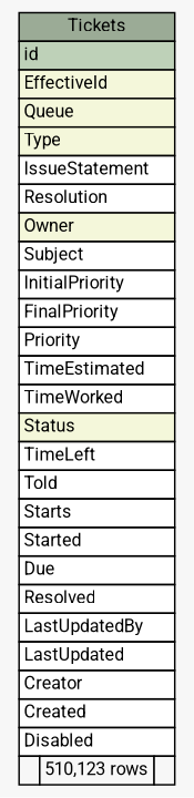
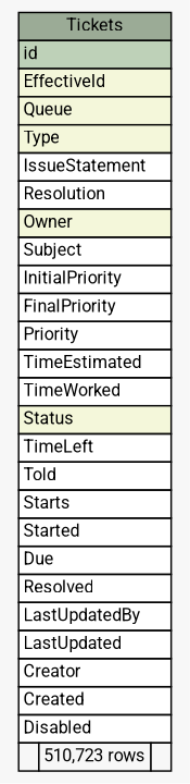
  digraph {
    bgcolor="#f7f7f7"
    fontname=Roboto
    fontsize=11
    nodesep=0.18
    rankdir=TB
    ranksep=0.46
-   n1 [fontname=Roboto fontsize=11 label=<     <TABLE BORDER="0" CELLBORDER="1" CELLSPACING="0" BGCOLOR="#ffffff">       <TR><TD COLSPAN="3" BGCOLOR="#9bab96" ALIGN="CENTER">Tickets</TD></TR>       <TR><TD PORT="id" COLSPAN="3" BGCOLOR="#bed1b8" ALIGN="LEFT">id</TD></TR>       <TR><TD PORT="EffectiveId" COLSPAN="3" BGCOLOR="#f4f7da" ALIGN="LEFT">EffectiveId</TD></TR>       <TR><TD PORT="Queue" COLSPAN="3" BGCOLOR="#f4f7da" ALIGN="LEFT">Queue</TD></TR>       <TR><TD PORT="Type" COLSPAN="3" BGCOLOR="#f4f7da" ALIGN="LEFT">Type</TD></TR>       <TR><TD PORT="IssueStatement" COLSPAN="3" ALIGN="LEFT">IssueStatement</TD></TR>       <TR><TD PORT="Resolution" COLSPAN="3" ALIGN="LEFT">Resolution</TD></TR>       <TR><TD PORT="Owner" COLSPAN="3" BGCOLOR="#f4f7da" ALIGN="LEFT">Owner</TD></TR>       <TR><TD PORT="Subject" COLSPAN="3" ALIGN="LEFT">Subject</TD></TR>       <TR><TD PORT="InitialPriority" COLSPAN="3" ALIGN="LEFT">InitialPriority</TD></TR>       <TR><TD PORT="FinalPriority" COLSPAN="3" ALIGN="LEFT">FinalPriority</TD></TR>       <TR><TD PORT="Priority" COLSPAN="3" ALIGN="LEFT">Priority</TD></TR>       <TR><TD PORT="TimeEstimated" COLSPAN="3" ALIGN="LEFT">TimeEstimated</TD></TR>       <TR><TD PORT="TimeWorked" COLSPAN="3" ALIGN="LEFT">TimeWorked</TD></TR>       <TR><TD PORT="Status" COLSPAN="3" BGCOLOR="#f4f7da" ALIGN="LEFT">Status</TD></TR>       <TR><TD PORT="TimeLeft" COLSPAN="3" ALIGN="LEFT">TimeLeft</TD></TR>       <TR><TD PORT="Told" COLSPAN="3" ALIGN="LEFT">Told</TD></TR>       <TR><TD PORT="Starts" COLSPAN="3" ALIGN="LEFT">Starts</TD></TR>       <TR><TD PORT="Started" COLSPAN="3" ALIGN="LEFT">Started</TD></TR>       <TR><TD PORT="Due" COLSPAN="3" ALIGN="LEFT">Due</TD></TR>       <TR><TD PORT="Resolved" COLSPAN="3" ALIGN="LEFT">Resolved</TD></TR>       <TR><TD PORT="LastUpdatedBy" COLSPAN="3" ALIGN="LEFT">LastUpdatedBy</TD></TR>       <TR><TD PORT="LastUpdated" COLSPAN="3" ALIGN="LEFT">LastUpdated</TD></TR>       <TR><TD PORT="Creator" COLSPAN="3" ALIGN="LEFT">Creator</TD></TR>       <TR><TD PORT="Created" COLSPAN="3" ALIGN="LEFT">Created</TD></TR>       <TR><TD PORT="Disabled" COLSPAN="3" ALIGN="LEFT">Disabled</TD></TR>       <TR><TD ALIGN="LEFT" BGCOLOR="#f7f7f7">  </TD><TD ALIGN="RIGHT" BGCOLOR="#f7f7f7">510,123 rows</TD><TD ALIGN="RIGHT" BGCOLOR="#f7f7f7">  </TD></TR>     </TABLE>> shape=plaintext]
+   n1 [fontname=Roboto fontsize=11 label=<     <TABLE BORDER="0" CELLBORDER="1" CELLSPACING="0" BGCOLOR="#ffffff">       <TR><TD COLSPAN="3" BGCOLOR="#9bab96" ALIGN="CENTER">Tickets</TD></TR>       <TR><TD PORT="id" COLSPAN="3" BGCOLOR="#bed1b8" ALIGN="LEFT">id</TD></TR>       <TR><TD PORT="EffectiveId" COLSPAN="3" BGCOLOR="#f4f7da" ALIGN="LEFT">EffectiveId</TD></TR>       <TR><TD PORT="Queue" COLSPAN="3" BGCOLOR="#f4f7da" ALIGN="LEFT">Queue</TD></TR>       <TR><TD PORT="Type" COLSPAN="3" BGCOLOR="#f4f7da" ALIGN="LEFT">Type</TD></TR>       <TR><TD PORT="IssueStatement" COLSPAN="3" ALIGN="LEFT">IssueStatement</TD></TR>       <TR><TD PORT="Resolution" COLSPAN="3" ALIGN="LEFT">Resolution</TD></TR>       <TR><TD PORT="Owner" COLSPAN="3" BGCOLOR="#f4f7da" ALIGN="LEFT">Owner</TD></TR>       <TR><TD PORT="Subject" COLSPAN="3" ALIGN="LEFT">Subject</TD></TR>       <TR><TD PORT="InitialPriority" COLSPAN="3" ALIGN="LEFT">InitialPriority</TD></TR>       <TR><TD PORT="FinalPriority" COLSPAN="3" ALIGN="LEFT">FinalPriority</TD></TR>       <TR><TD PORT="Priority" COLSPAN="3" ALIGN="LEFT">Priority</TD></TR>       <TR><TD PORT="TimeEstimated" COLSPAN="3" ALIGN="LEFT">TimeEstimated</TD></TR>       <TR><TD PORT="TimeWorked" COLSPAN="3" ALIGN="LEFT">TimeWorked</TD></TR>       <TR><TD PORT="Status" COLSPAN="3" BGCOLOR="#f4f7da" ALIGN="LEFT">Status</TD></TR>       <TR><TD PORT="TimeLeft" COLSPAN="3" ALIGN="LEFT">TimeLeft</TD></TR>       <TR><TD PORT="Told" COLSPAN="3" ALIGN="LEFT">Told</TD></TR>       <TR><TD PORT="Starts" COLSPAN="3" ALIGN="LEFT">Starts</TD></TR>       <TR><TD PORT="Started" COLSPAN="3" ALIGN="LEFT">Started</TD></TR>       <TR><TD PORT="Due" COLSPAN="3" ALIGN="LEFT">Due</TD></TR>       <TR><TD PORT="Resolved" COLSPAN="3" ALIGN="LEFT">Resolved</TD></TR>       <TR><TD PORT="LastUpdatedBy" COLSPAN="3" ALIGN="LEFT">LastUpdatedBy</TD></TR>       <TR><TD PORT="LastUpdated" COLSPAN="3" ALIGN="LEFT">LastUpdated</TD></TR>       <TR><TD PORT="Creator" COLSPAN="3" ALIGN="LEFT">Creator</TD></TR>       <TR><TD PORT="Created" COLSPAN="3" ALIGN="LEFT">Created</TD></TR>       <TR><TD PORT="Disabled" COLSPAN="3" ALIGN="LEFT">Disabled</TD></TR>       <TR><TD ALIGN="LEFT" BGCOLOR="#f7f7f7">  </TD><TD ALIGN="RIGHT" BGCOLOR="#f7f7f7">510,723 rows</TD><TD ALIGN="RIGHT" BGCOLOR="#f7f7f7">  </TD></TR>     </TABLE>> shape=plaintext]
  }
